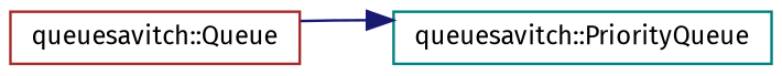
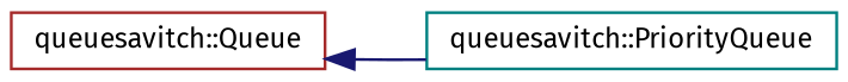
  digraph {
    rankdir=LR
    fontname="Fira Sans"
    node [fillcolor=white fontname="Fira Sans" fontsize=10 shape=record style=filled]
    n1 [color=brown height=0.2 label="queuesavitch::Queue" width=0.4]
    n2 [color=teal height=0.2 label="queuesavitch::PriorityQueue" width=0.4]
-   n2 -> n1 [color=midnightblue dir=back fontname="Fira Sans" fontsize=10 labelfontname=Helvetica labelfontsize=10 style=solid]
+   n1 -> n2 [color=midnightblue dir=back fontname="Fira Sans" fontsize=10 labelfontname=Helvetica labelfontsize=10 style=solid]
  }
